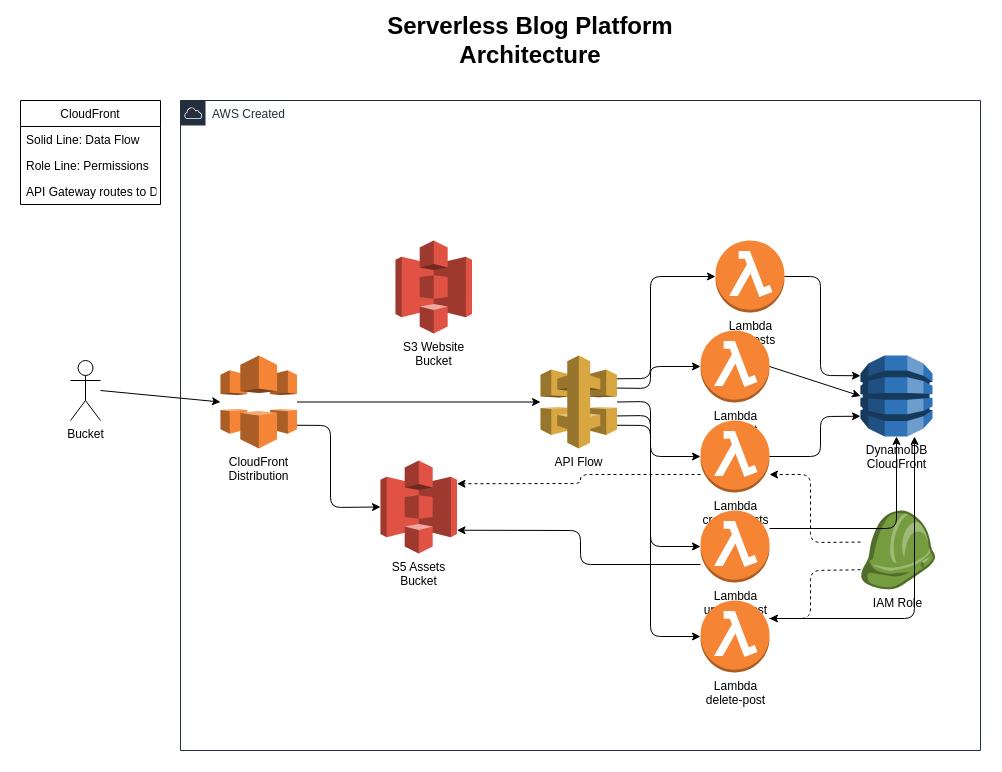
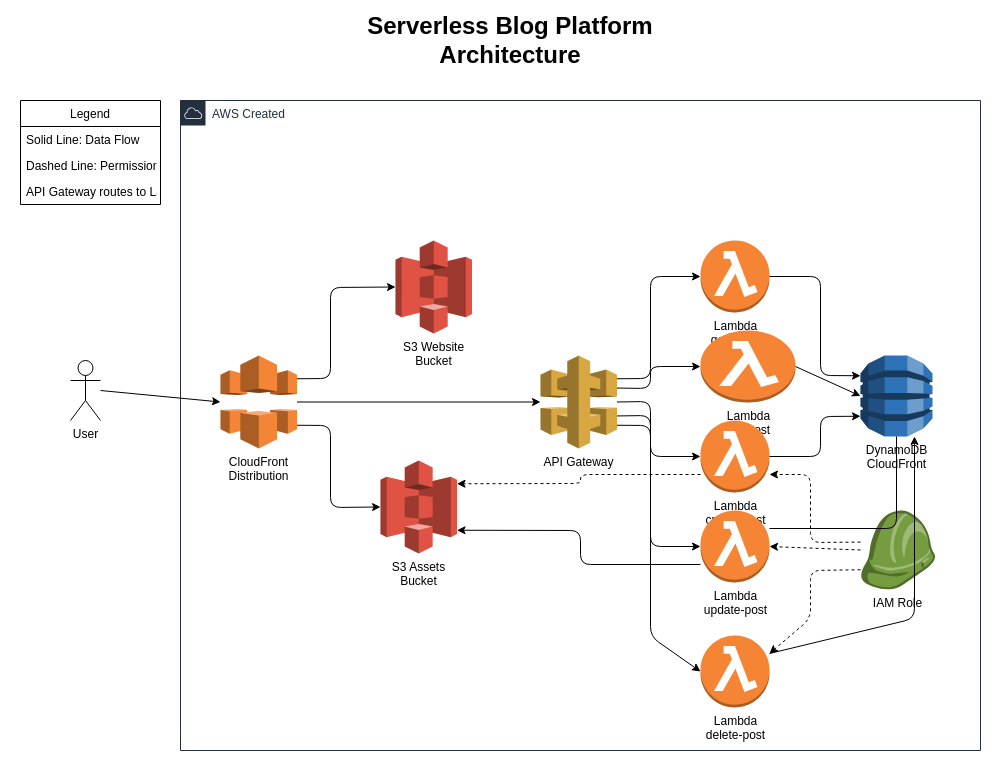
  <mxCell id="0" />
  <mxCell id="1" parent="0" />
  <mxCell id="2" value="AWS Created" style="points=[[0,0],[0.25,0],[0.5,0],[0.75,0],[1,0],[1,0.25],[1,0.5],[1,0.75],[1,1],[0.75,1],[0.5,1],[0.25,1],[0,1],[0,0.75],[0,0.5],[0,0.25]];outlineConnect=0;gradientColor=none;html=1;whiteSpace=wrap;fontSize=12;fontStyle=0;container=1;pointerEvents=0;collapsible=0;recursiveResize=0;shape=mxgraph.aws4.group;grIcon=mxgraph.aws4.group_aws_cloud;strokeColor=#232F3E;fillColor=none;verticalAlign=top;align=left;spacingLeft=30;fontColor=#232F3E;dashed=0;" parent="1" vertex="1"><mxGeometry x="180" y="100" width="800" height="650" as="geometry" /></mxCell>
- <mxCell id="3" value="Bucket" style="shape=umlActor;verticalLabelPosition=bottom;verticalAlign=top;html=1;outlineConnect=0;" parent="1" vertex="1"><mxGeometry x="70" y="360" width="30" height="60" as="geometry" /></mxCell>
+ <mxCell id="3" value="User" style="shape=umlActor;verticalLabelPosition=bottom;verticalAlign=top;html=1;outlineConnect=0;" parent="1" vertex="1"><mxGeometry x="70" y="360" width="30" height="60" as="geometry" /></mxCell>
  <mxCell id="4" value="CloudFront&#10;Distribution" style="outlineConnect=0;dashed=0;verticalLabelPosition=bottom;verticalAlign=top;align=center;html=1;shape=mxgraph.aws3.cloudfront;fillColor=#F58536;gradientColor=none;" parent="1" vertex="1"><mxGeometry x="220" y="355" width="76.5" height="93" as="geometry" /></mxCell>
  <mxCell id="5" value="S3 Website&#10;Bucket" style="outlineConnect=0;dashed=0;verticalLabelPosition=bottom;verticalAlign=top;align=center;html=1;shape=mxgraph.aws3.s3;fillColor=#E05243;gradientColor=none;" parent="1" vertex="1"><mxGeometry x="395" y="240" width="76.5" height="93" as="geometry" /></mxCell>
- <mxCell id="6" value="S5 Assets&#10;Bucket" style="outlineConnect=0;dashed=0;verticalLabelPosition=bottom;verticalAlign=top;align=center;html=1;shape=mxgraph.aws3.s3;fillColor=#E05243;gradientColor=none;" parent="1" vertex="1"><mxGeometry x="380" y="460" width="76.5" height="93" as="geometry" /></mxCell>
- <mxCell id="7" value="API Flow" style="outlineConnect=0;dashed=0;verticalLabelPosition=bottom;verticalAlign=top;align=center;html=1;shape=mxgraph.aws3.api_gateway;fillColor=#D9A741;gradientColor=none;" parent="1" vertex="1"><mxGeometry x="540" y="355" width="76.5" height="93" as="geometry" /></mxCell>
- <mxCell id="8" value="Lambda&#10;get-posts" style="outlineConnect=0;dashed=0;verticalLabelPosition=bottom;verticalAlign=top;align=center;html=1;shape=mxgraph.aws3.lambda_function;fillColor=#F58534;gradientColor=none;" parent="1" vertex="1"><mxGeometry x="715" y="240" width="69" height="72" as="geometry" /></mxCell>
- <mxCell id="9" value="Lambda&#10;get-post" style="outlineConnect=0;dashed=0;verticalLabelPosition=bottom;verticalAlign=top;align=center;html=1;shape=mxgraph.aws3.lambda_function;fillColor=#F58534;gradientColor=none;" parent="1" vertex="1"><mxGeometry x="700" y="330" width="69" height="72" as="geometry" /></mxCell>
- <mxCell id="10" value="Lambda&#10;create-posts" style="outlineConnect=0;dashed=0;verticalLabelPosition=bottom;verticalAlign=top;align=center;html=1;shape=mxgraph.aws3.lambda_function;fillColor=#F58534;gradientColor=none;" parent="1" vertex="1"><mxGeometry x="700" y="420" width="69" height="72" as="geometry" /></mxCell>
+ <mxCell id="6" value="S3 Assets&#10;Bucket" style="outlineConnect=0;dashed=0;verticalLabelPosition=bottom;verticalAlign=top;align=center;html=1;shape=mxgraph.aws3.s3;fillColor=#E05243;gradientColor=none;" parent="1" vertex="1"><mxGeometry x="380" y="460" width="76.5" height="93" as="geometry" /></mxCell>
+ <mxCell id="7" value="API Gateway" style="outlineConnect=0;dashed=0;verticalLabelPosition=bottom;verticalAlign=top;align=center;html=1;shape=mxgraph.aws3.api_gateway;fillColor=#D9A741;gradientColor=none;" parent="1" vertex="1"><mxGeometry x="540" y="355" width="76.5" height="93" as="geometry" /></mxCell>
+ <mxCell id="8" value="Lambda&#10;get-posts" style="outlineConnect=0;dashed=0;verticalLabelPosition=bottom;verticalAlign=top;align=center;html=1;shape=mxgraph.aws3.lambda_function;fillColor=#F58534;gradientColor=none;" parent="1" vertex="1"><mxGeometry x="700" y="240" width="69" height="72" as="geometry" /></mxCell>
+ <mxCell id="9" value="Lambda&#10;get-post" style="outlineConnect=0;dashed=0;verticalLabelPosition=bottom;verticalAlign=top;align=center;html=1;shape=mxgraph.aws3.lambda_function;fillColor=#F58534;gradientColor=none;" parent="1" vertex="1"><mxGeometry x="700" y="330" width="95" height="72" as="geometry" /></mxCell>
+ <mxCell id="10" value="Lambda&#10;create-post" style="outlineConnect=0;dashed=0;verticalLabelPosition=bottom;verticalAlign=top;align=center;html=1;shape=mxgraph.aws3.lambda_function;fillColor=#F58534;gradientColor=none;" parent="1" vertex="1"><mxGeometry x="700" y="420" width="69" height="72" as="geometry" /></mxCell>
  <mxCell id="11" value="Lambda&#10;update-post" style="outlineConnect=0;dashed=0;verticalLabelPosition=bottom;verticalAlign=top;align=center;html=1;shape=mxgraph.aws3.lambda_function;fillColor=#F58534;gradientColor=none;" parent="1" vertex="1"><mxGeometry x="700" y="510" width="69" height="72" as="geometry" /></mxCell>
- <mxCell id="12" value="Lambda&#10;delete-post" style="outlineConnect=0;dashed=0;verticalLabelPosition=bottom;verticalAlign=top;align=center;html=1;shape=mxgraph.aws3.lambda_function;fillColor=#F58534;gradientColor=none;" parent="1" vertex="1"><mxGeometry x="700" y="600" width="69" height="72" as="geometry" /></mxCell>
+ <mxCell id="12" value="Lambda&#10;delete-post" style="outlineConnect=0;dashed=0;verticalLabelPosition=bottom;verticalAlign=top;align=center;html=1;shape=mxgraph.aws3.lambda_function;fillColor=#F58534;gradientColor=none;" parent="1" vertex="1"><mxGeometry x="700" y="635" width="69" height="72" as="geometry" /></mxCell>
  <mxCell id="13" value="DynamoDB&#10;CloudFront" style="outlineConnect=0;dashed=0;verticalLabelPosition=bottom;verticalAlign=top;align=center;html=1;shape=mxgraph.aws3.dynamo_db;fillColor=#2E73B8;gradientColor=none;" parent="1" vertex="1"><mxGeometry x="860" y="355" width="72" height="81" as="geometry" /></mxCell>
  <mxCell id="14" value="IAM Role" style="outlineConnect=0;dashed=0;verticalLabelPosition=bottom;verticalAlign=top;align=center;html=1;shape=mxgraph.aws3.role;fillColor=#759C3E;gradientColor=none;" parent="1" vertex="1"><mxGeometry x="860" y="510" width="74.5" height="79" as="geometry" /></mxCell>
  <mxCell id="15" value="" style="endArrow=classic;html=1;exitX=1;exitY=0.5;exitDx=0;exitDy=0;entryX=0;entryY=0.5;entryDx=0;entryDy=0;" parent="1" source="3" target="4" edge="1"><mxGeometry width="50" height="50" relative="1" as="geometry"><mxPoint x="110" y="390" as="sourcePoint" /><mxPoint x="210" y="390" as="targetPoint" /></mxGeometry></mxCell>
+ <mxCell id="16" value="" style="endArrow=classic;html=1;exitX=1;exitY=0.25;exitDx=0;exitDy=0;entryX=0;entryY=0.5;entryDx=0;entryDy=0;" parent="1" source="4" target="5" edge="1"><mxGeometry width="50" height="50" relative="1" as="geometry"><mxPoint x="300" y="370" as="sourcePoint" /><mxPoint x="370" y="290" as="targetPoint" /><Array as="points"><mxPoint x="330" y="378" /><mxPoint x="330" y="287" /></Array></mxGeometry></mxCell>
  <mxCell id="17" value="" style="endArrow=classic;html=1;exitX=1;exitY=0.75;exitDx=0;exitDy=0;entryX=0;entryY=0.5;entryDx=0;entryDy=0;" parent="1" source="4" target="6" edge="1"><mxGeometry width="50" height="50" relative="1" as="geometry"><mxPoint x="300" y="425" as="sourcePoint" /><mxPoint x="370" y="510" as="targetPoint" /><Array as="points"><mxPoint x="330" y="425" /><mxPoint x="330" y="507" /></Array></mxGeometry></mxCell>
  <mxCell id="18" value="" style="endArrow=classic;html=1;exitX=1;exitY=0.5;exitDx=0;exitDy=0;entryX=0;entryY=0.5;entryDx=0;entryDy=0;" parent="1" source="4" target="7" edge="1"><mxGeometry width="50" height="50" relative="1" as="geometry"><mxPoint x="300" y="401.5" as="sourcePoint" /><mxPoint x="530" y="401.5" as="targetPoint" /></mxGeometry></mxCell>
  <mxCell id="19" value="" style="endArrow=classic;html=1;exitX=1;exitY=0.25;exitDx=0;exitDy=0;entryX=0;entryY=0.5;entryDx=0;entryDy=0;" parent="1" source="7" target="8" edge="1"><mxGeometry width="50" height="50" relative="1" as="geometry"><mxPoint x="620" y="378" as="sourcePoint" /><mxPoint x="690" y="276" as="targetPoint" /><Array as="points"><mxPoint x="650" y="378" /><mxPoint x="650" y="276" /></Array></mxGeometry></mxCell>
  <mxCell id="20" value="" style="endArrow=classic;html=1;exitX=1;exitY=0.35;exitDx=0;exitDy=0;entryX=0;entryY=0.5;entryDx=0;entryDy=0;" parent="1" source="7" target="9" edge="1"><mxGeometry width="50" height="50" relative="1" as="geometry"><mxPoint x="620" y="388" as="sourcePoint" /><mxPoint x="690" y="366" as="targetPoint" /><Array as="points"><mxPoint x="650" y="388" /><mxPoint x="650" y="366" /></Array></mxGeometry></mxCell>
  <mxCell id="21" value="" style="endArrow=classic;html=1;exitX=1;exitY=0.5;exitDx=0;exitDy=0;entryX=0;entryY=0.5;entryDx=0;entryDy=0;" parent="1" source="7" target="10" edge="1"><mxGeometry width="50" height="50" relative="1" as="geometry"><mxPoint x="620" y="401.5" as="sourcePoint" /><mxPoint x="690" y="456" as="targetPoint" /><Array as="points"><mxPoint x="650" y="401" /><mxPoint x="650" y="456" /></Array></mxGeometry></mxCell>
  <mxCell id="22" value="" style="endArrow=classic;html=1;exitX=1;exitY=0.65;exitDx=0;exitDy=0;entryX=0;entryY=0.5;entryDx=0;entryDy=0;" parent="1" source="7" target="11" edge="1"><mxGeometry width="50" height="50" relative="1" as="geometry"><mxPoint x="620" y="415" as="sourcePoint" /><mxPoint x="690" y="546" as="targetPoint" /><Array as="points"><mxPoint x="650" y="415" /><mxPoint x="650" y="546" /></Array></mxGeometry></mxCell>
  <mxCell id="23" value="" style="endArrow=classic;html=1;exitX=1;exitY=0.75;exitDx=0;exitDy=0;entryX=0;entryY=0.5;entryDx=0;entryDy=0;" parent="1" source="7" target="12" edge="1"><mxGeometry width="50" height="50" relative="1" as="geometry"><mxPoint x="620" y="425" as="sourcePoint" /><mxPoint x="690" y="636" as="targetPoint" /><Array as="points"><mxPoint x="650" y="425" /><mxPoint x="650" y="636" /></Array></mxGeometry></mxCell>
  <mxCell id="24" value="" style="endArrow=classic;html=1;exitX=1;exitY=0.5;exitDx=0;exitDy=0;entryX=0;entryY=0.25;entryDx=0;entryDy=0;" parent="1" source="8" target="13" edge="1"><mxGeometry width="50" height="50" relative="1" as="geometry"><mxPoint x="780" y="276" as="sourcePoint" /><mxPoint x="850" y="375" as="targetPoint" /><Array as="points"><mxPoint x="820" y="276" /><mxPoint x="820" y="375" /></Array></mxGeometry></mxCell>
  <mxCell id="25" value="" style="endArrow=classic;html=1;exitX=1;exitY=0.5;exitDx=0;exitDy=0;entryX=0;entryY=0.5;entryDx=0;entryDy=0;" parent="1" source="9" target="13" edge="1"><mxGeometry width="50" height="50" relative="1" as="geometry"><mxPoint x="780" y="366" as="sourcePoint" /><mxPoint x="850" y="395.5" as="targetPoint" /></mxGeometry></mxCell>
  <mxCell id="26" value="" style="endArrow=classic;html=1;exitX=1;exitY=0.5;exitDx=0;exitDy=0;entryX=0;entryY=0.75;entryDx=0;entryDy=0;" parent="1" source="10" target="13" edge="1"><mxGeometry width="50" height="50" relative="1" as="geometry"><mxPoint x="780" y="456" as="sourcePoint" /><mxPoint x="850" y="416" as="targetPoint" /><Array as="points"><mxPoint x="820" y="456" /><mxPoint x="820" y="416" /></Array></mxGeometry></mxCell>
- <mxCell id="27" value="" style="endArrow=classic;html=1;exitX=1;exitY=0.25;exitDx=0;exitDy=0;entryX=0.5;entryY=1;entryDx=0;entryDy=0;" parent="1" source="11" target="13" edge="1"><mxGeometry width="50" height="50" relative="1" as="geometry"><mxPoint x="780" y="528" as="sourcePoint" /><mxPoint x="896" y="450" as="targetPoint" /><Array as="points"><mxPoint x="896" y="528" /></Array></mxGeometry></mxCell>
+ <mxCell id="27" value="" style="endArrow=none;html=1;exitX=1;exitY=0.25;exitDx=0;exitDy=0;entryX=0.5;entryY=1;entryDx=0;entryDy=0;" parent="1" source="11" target="13" edge="1"><mxGeometry width="50" height="50" relative="1" as="geometry"><mxPoint x="780" y="528" as="sourcePoint" /><mxPoint x="896" y="450" as="targetPoint" /><Array as="points"><mxPoint x="896" y="528" /></Array></mxGeometry></mxCell>
  <mxCell id="28" value="" style="endArrow=classic;html=1;exitX=1;exitY=0.25;exitDx=0;exitDy=0;entryX=0.75;entryY=1;entryDx=0;entryDy=0;" parent="1" source="12" target="13" edge="1"><mxGeometry width="50" height="50" relative="1" as="geometry"><mxPoint x="780" y="618" as="sourcePoint" /><mxPoint x="914" y="450" as="targetPoint" /><Array as="points"><mxPoint x="914" y="618" /></Array></mxGeometry></mxCell>
  <mxCell id="29" value="" style="endArrow=classic;html=1;exitX=0;exitY=0.75;exitDx=0;exitDy=0;entryX=1;entryY=0.25;entryDx=0;entryDy=0;dashed=1;" parent="1" source="10" target="6" edge="1"><mxGeometry width="50" height="50" relative="1" as="geometry"><mxPoint x="690" y="474" as="sourcePoint" /><mxPoint x="470" y="483" as="targetPoint" /><Array as="points"><mxPoint x="580" y="474" /><mxPoint x="580" y="483" /></Array></mxGeometry></mxCell>
  <mxCell id="30" value="" style="endArrow=classic;html=1;exitX=0;exitY=0.75;exitDx=0;exitDy=0;entryX=1;entryY=0.75;entryDx=0;entryDy=0;" parent="1" source="11" target="6" edge="1"><mxGeometry width="50" height="50" relative="1" as="geometry"><mxPoint x="690" y="564" as="sourcePoint" /><mxPoint x="470" y="530" as="targetPoint" /><Array as="points"><mxPoint x="580" y="564" /><mxPoint x="580" y="530" /></Array></mxGeometry></mxCell>
  <mxCell id="31" value="" style="endArrow=classic;html=1;exitX=0;exitY=0.4;exitDx=0;exitDy=0;entryX=1;entryY=0.75;entryDx=0;entryDy=0;dashed=1;" parent="1" source="14" target="10" edge="1"><mxGeometry width="50" height="50" relative="1" as="geometry"><mxPoint x="850" y="542" as="sourcePoint" /><mxPoint x="780" y="474" as="targetPoint" /><Array as="points"><mxPoint x="810" y="542" /><mxPoint x="810" y="474" /></Array></mxGeometry></mxCell>
+ <mxCell id="32" value="" style="endArrow=classic;html=1;exitX=0;exitY=0.5;exitDx=0;exitDy=0;entryX=1;entryY=0.5;entryDx=0;entryDy=0;dashed=1;" parent="1" source="14" target="11" edge="1"><mxGeometry width="50" height="50" relative="1" as="geometry"><mxPoint x="850" y="550" as="sourcePoint" /><mxPoint x="780" y="546" as="targetPoint" /></mxGeometry></mxCell>
  <mxCell id="33" value="" style="endArrow=classic;html=1;exitX=0;exitY=0.75;exitDx=0;exitDy=0;entryX=1;entryY=0.25;entryDx=0;entryDy=0;dashed=1;" parent="1" source="14" target="12" edge="1"><mxGeometry width="50" height="50" relative="1" as="geometry"><mxPoint x="850" y="570" as="sourcePoint" /><mxPoint x="780" y="618" as="targetPoint" /><Array as="points"><mxPoint x="810" y="570" /><mxPoint x="810" y="618" /></Array></mxGeometry></mxCell>
- <mxCell id="34" value="Serverless Blog Platform Architecture" style="text;html=1;strokeColor=none;fillColor=none;align=center;verticalAlign=middle;whiteSpace=wrap;rounded=0;fontSize=24;fontStyle=1" parent="1" vertex="1"><mxGeometry x="330" y="20" width="400" height="40" as="geometry" /></mxCell>
- <mxCell id="35" value="CloudFront" style="swimlane;fontStyle=0;childLayout=stackLayout;horizontal=1;startSize=26;fillColor=none;horizontalStack=0;resizeParent=1;resizeParentMax=0;resizeLast=0;collapsible=1;marginBottom=0;" parent="1" vertex="1"><mxGeometry x="20" y="100" width="140" height="104" as="geometry" /></mxCell>
+ <mxCell id="34" value="Serverless Blog Platform Architecture" style="text;html=1;strokeColor=none;fillColor=none;align=center;verticalAlign=middle;whiteSpace=wrap;rounded=0;fontSize=24;fontStyle=1" parent="1" vertex="1"><mxGeometry x="310" y="20" width="400" height="40" as="geometry" /></mxCell>
+ <mxCell id="35" value="Legend" style="swimlane;fontStyle=0;childLayout=stackLayout;horizontal=1;startSize=26;fillColor=none;horizontalStack=0;resizeParent=1;resizeParentMax=0;resizeLast=0;collapsible=1;marginBottom=0;" parent="1" vertex="1"><mxGeometry x="20" y="100" width="140" height="104" as="geometry" /></mxCell>
  <mxCell id="36" value="Solid Line: Data Flow" style="text;strokeColor=none;fillColor=none;align=left;verticalAlign=top;spacingLeft=4;spacingRight=4;overflow=hidden;rotatable=0;points=[[0,0.5],[1,0.5]];portConstraint=eastwest;" parent="35" vertex="1"><mxGeometry y="26" width="140" height="26" as="geometry" /></mxCell>
- <mxCell id="37" value="Role Line: Permissions" style="text;strokeColor=none;fillColor=none;align=left;verticalAlign=top;spacingLeft=4;spacingRight=4;overflow=hidden;rotatable=0;points=[[0,0.5],[1,0.5]];portConstraint=eastwest;" parent="35" vertex="1"><mxGeometry y="52" width="140" height="26" as="geometry" /></mxCell>
- <mxCell id="38" value="API Gateway routes to Dashed" style="text;strokeColor=none;fillColor=none;align=left;verticalAlign=top;spacingLeft=4;spacingRight=4;overflow=hidden;rotatable=0;points=[[0,0.5],[1,0.5]];portConstraint=eastwest;" parent="35" vertex="1"><mxGeometry y="78" width="140" height="26" as="geometry" /></mxCell>
+ <mxCell id="37" value="Dashed Line: Permissions" style="text;strokeColor=none;fillColor=none;align=left;verticalAlign=top;spacingLeft=4;spacingRight=4;overflow=hidden;rotatable=0;points=[[0,0.5],[1,0.5]];portConstraint=eastwest;" parent="35" vertex="1"><mxGeometry y="52" width="140" height="26" as="geometry" /></mxCell>
+ <mxCell id="38" value="API Gateway routes to Lambda" style="text;strokeColor=none;fillColor=none;align=left;verticalAlign=top;spacingLeft=4;spacingRight=4;overflow=hidden;rotatable=0;points=[[0,0.5],[1,0.5]];portConstraint=eastwest;" parent="35" vertex="1"><mxGeometry y="78" width="140" height="26" as="geometry" /></mxCell>
